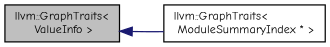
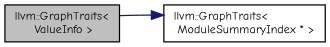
  digraph {
    rankdir=LR
    fontname="Comic Neue"
    node [color=black fontname="Comic Neue" fontsize=10 shape=box]
    n1 [fillcolor=grey75 fontcolor=black height=0.2 label="llvm::GraphTraits\<\l ValueInfo \>" style=filled width=0.4]
    n2 [height=0.2 label="llvm::GraphTraits\<\l ModuleSummaryIndex * \>" width=0.4]
-   n1 -> n2 [color=midnightblue dir=back fontname="Comic Neue" fontsize=10 labelfontname=Helvetica labelfontsize=10 style=solid]
+   n2 -> n1 [color=midnightblue dir=back fontname="Comic Neue" fontsize=10 labelfontname=Helvetica labelfontsize=10 style=solid]
  }
